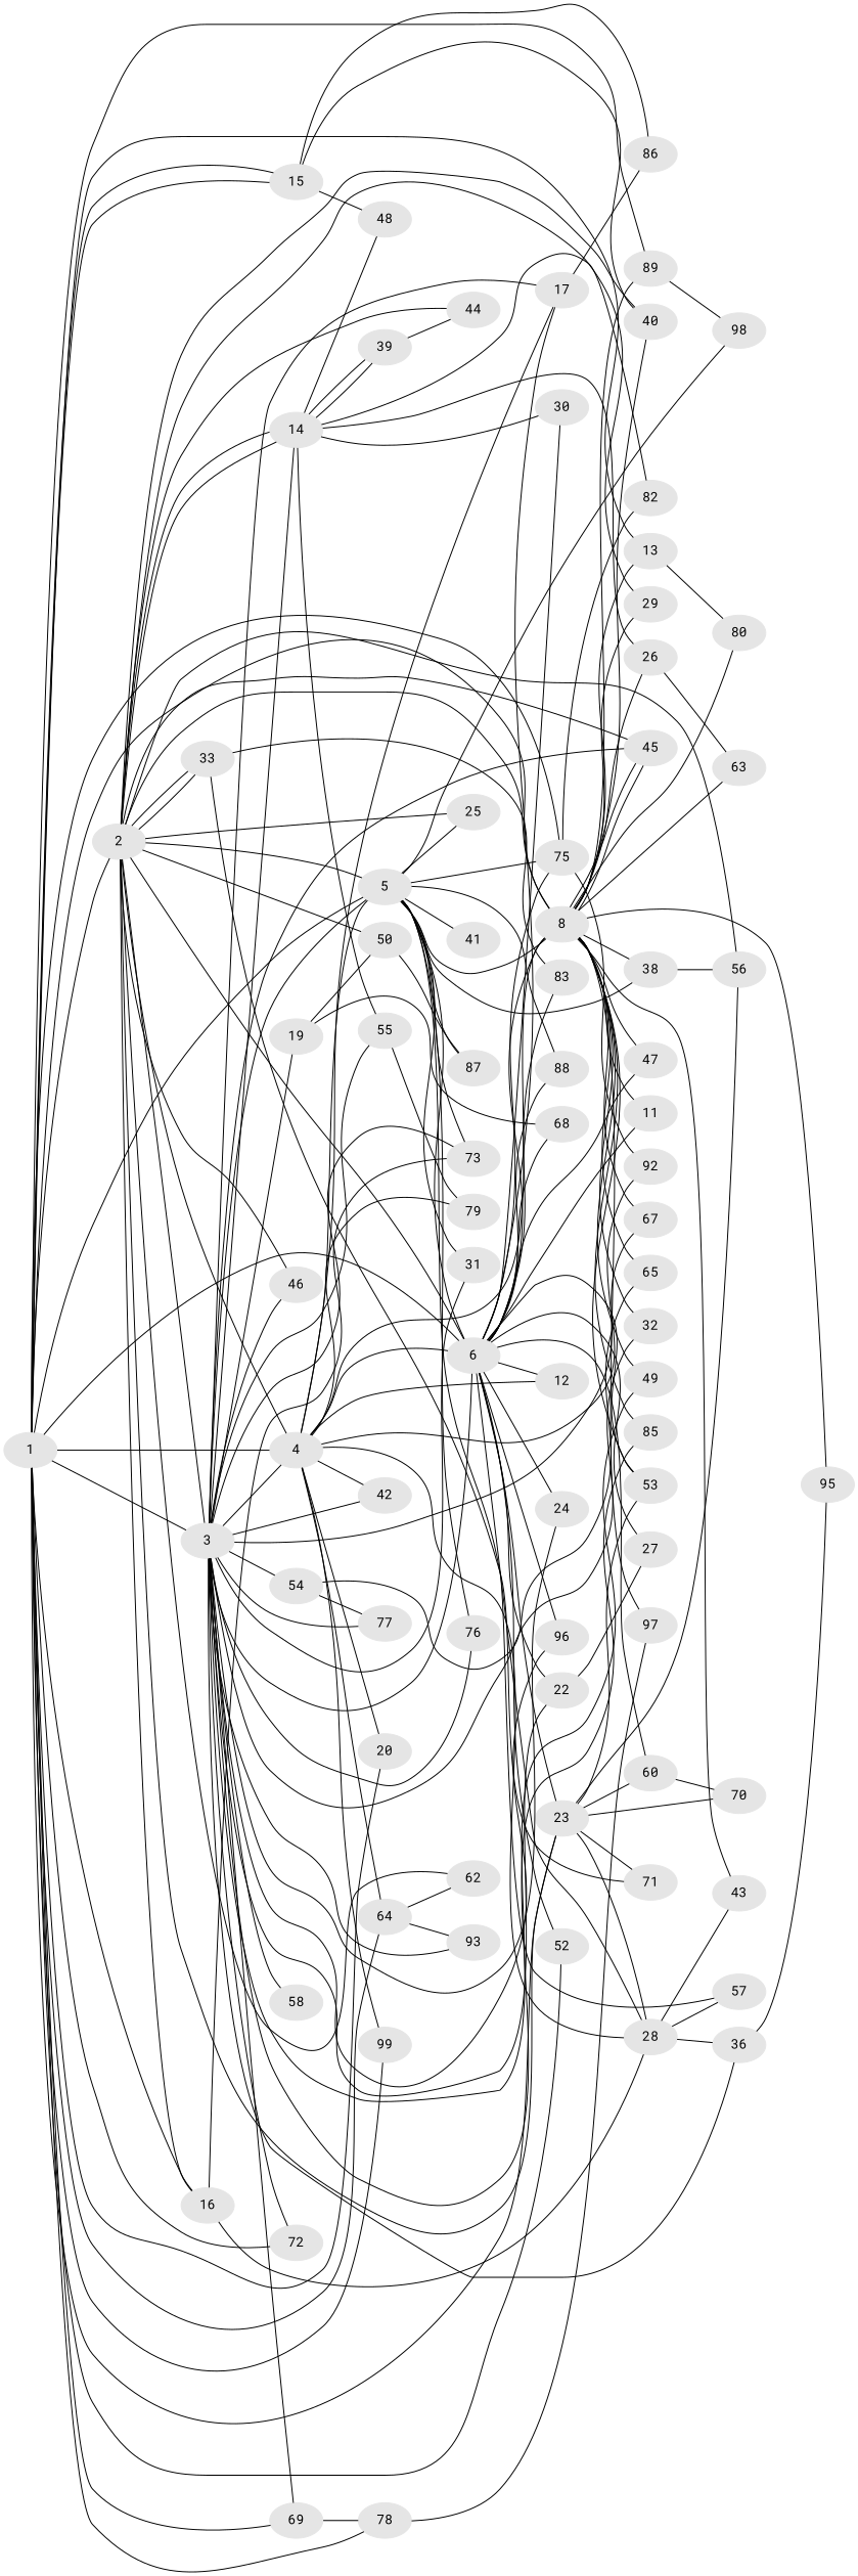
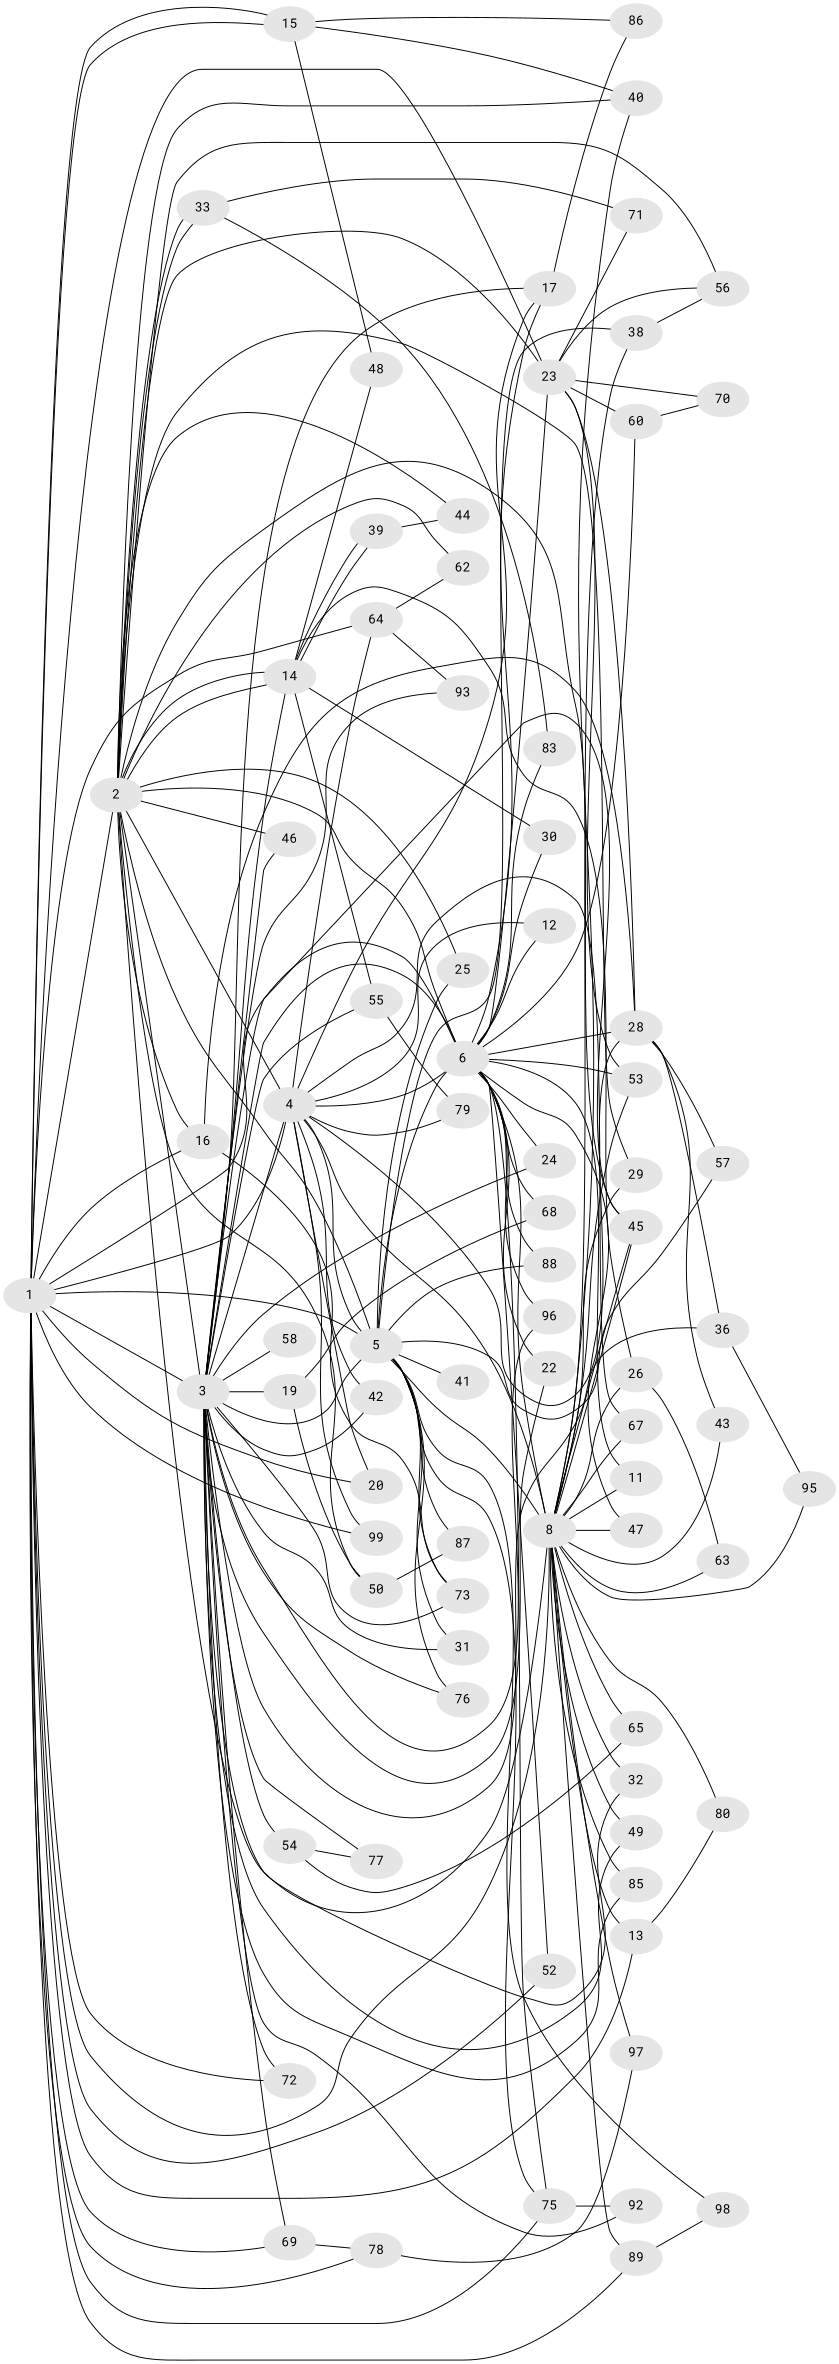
  graph {
    fontname="Roboto Mono"
    rankdir=LR
    node [color=gray90 fontname="Roboto Mono" style=filled]
    edge [fontname="Roboto Mono"]
    1 [super="+18"]
    2 [super="+51"]
    3 [super="+10"]
    4 [super="+84"]
    5 [super="+7"]
    6 [super="+9"]
    8 [super="+21"]
    13
    15 [super="+66"]
    16 [super="+90"]
    20
    23 [super="+35"]
    n13 [label=64]
    52
    69
    72
    75 [super="+81"]
    78
    89
    99
    14 [super="+64"]
    25
    29 [super="+37"]
    33
    40 [super="+61"]
    44
    45 [super="+100"]
    46
    50
    56
    62
    17 [super="+94"]
    19
    22
    24
    31
    32
    36
    42
    49
    54
    55
    58
    73 [super="+74"]
    76
    77
    85
    92
    93
    96
    12
    28 [super="+59"]
    67
    79
    38
    41
    57
    87
    88
    98
    11
-   27
    30
    47
    53 [super="+91"]
    60
    68
    83
    26
    43
    63
    65
    80
    95
    97
    48
    86
    70
    71
-   82
    39
    1 -- 2
    1 -- 3 [weight=2]
    1 -- 4 [weight=3]
    1 -- 5 [weight=2]
    1 -- 6 [weight=2]
    1 -- 8
    1 -- 13
    1 -- 15
    1 -- 15
    1 -- 16
    1 -- 20
    1 -- 23
    1 -- n13
    1 -- 52
    1 -- 69
    1 -- 72
    1 -- 75
    1 -- 78
    1 -- 89
    1 -- 99
    2 -- 3 [weight=2]
    2 -- 4
    2 -- 5 [weight=2]
    2 -- 6 [weight=2]
    2 -- 8 [weight=2]
    2 -- 16
    2 -- 23
    2 -- 14
    2 -- 14
    2 -- 25
    2 -- 29
    2 -- 33
    2 -- 33
    2 -- 40
    2 -- 44
    2 -- 45
    2 -- 46
    2 -- 50
    2 -- 56
    2 -- 62
    3 -- 4 [weight=2]
    3 -- 5 [weight=4]
    3 -- 6 [weight=4]
    3 -- 69
    3 -- 72
    3 -- 14
    3 -- 45 [weight=2]
    3 -- 46
    3 -- 17
    3 -- 19 [weight=2]
    3 -- 22
    3 -- 24
    3 -- 31
    3 -- 32
    3 -- 36
    3 -- 42
    3 -- 49
    3 -- 54
    3 -- 55
    3 -- 58 [weight=2]
    3 -- 73
    3 -- 76
    3 -- 77
    3 -- 85
    3 -- 92
    3 -- 93
    3 -- 96
    4 -- 5 [weight=2]
    4 -- 6 [weight=2]
    4 -- 8
    4 -- 20
    4 -- n13
    4 -- 99
    4 -- 17
    4 -- 42
    4 -- 12
    4 -- 28
    4 -- 67
    4 -- 79
    5 -- 6 [weight=4]
    5 -- 8 [weight=2]
    5 -- 75
    5 -- 25
    5 -- 31
    5 -- 73
    5 -- 76
    5 -- 38
    5 -- 41
    5 -- 57
    5 -- 87
    5 -- 88
    5 -- 98
    6 -- 8 [weight=2]
    6 -- 23
    6 -- 52
    6 -- 75
    6 -- 17
    6 -- 22
    6 -- 24
    6 -- 96
    6 -- 12
    6 -- 28
    6 -- 88
    6 -- 11
-   6 -- 27
    6 -- 30
    6 -- 47
    6 -- 53
    6 -- 60
    6 -- 68
    6 -- 83
    8 -- 13
    8 -- 89
    8 -- 29 [weight=2]
    8 -- 40
    8 -- 45
    8 -- 45
    8 -- 32
    8 -- 49
    8 -- 85
    8 -- 67
    8 -- 38
    8 -- 11
    8 -- 47
    8 -- 53
    8 -- 26
    8 -- 43
    8 -- 63
    8 -- 65
    8 -- 80
    8 -- 95
    8 -- 97
    13 -- 80
    15 -- 40
    15 -- 48
    15 -- 86
    16 -- 73
    16 -- 28
    23 -- 56
    23 -- 28
    23 -- 53
    23 -- 60
    23 -- 70
    23 -- 71
    n13 -- 62
    n13 -- 93
    69 -- 78
    75 -- 92
-   75 -- 82
    78 -- 97
    89 -- 98
    14 -- 55
    14 -- 30
    14 -- 26
    14 -- 48
-   14 -- 82
    14 -- 39
    14 -- 39
    33 -- 83
    33 -- 71
    50 -- 87
    17 -- 86
    19 -- 50
    19 -- 68
-   22 -- 27
    36 -- 95
    54 -- 77
    54 -- 65
    55 -- 79
    28 -- 36
    28 -- 57
    28 -- 43
    38 -- 56
    60 -- 70
    26 -- 63
    39 -- 44
  }
